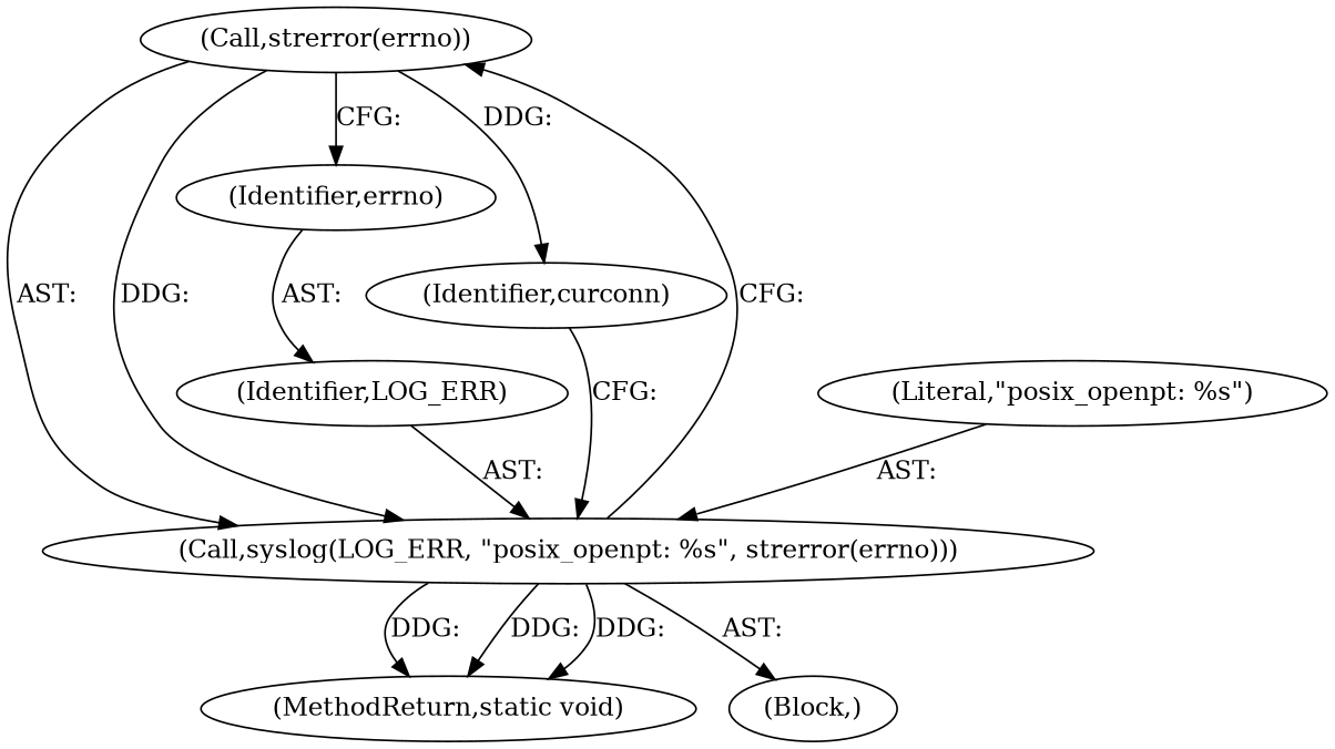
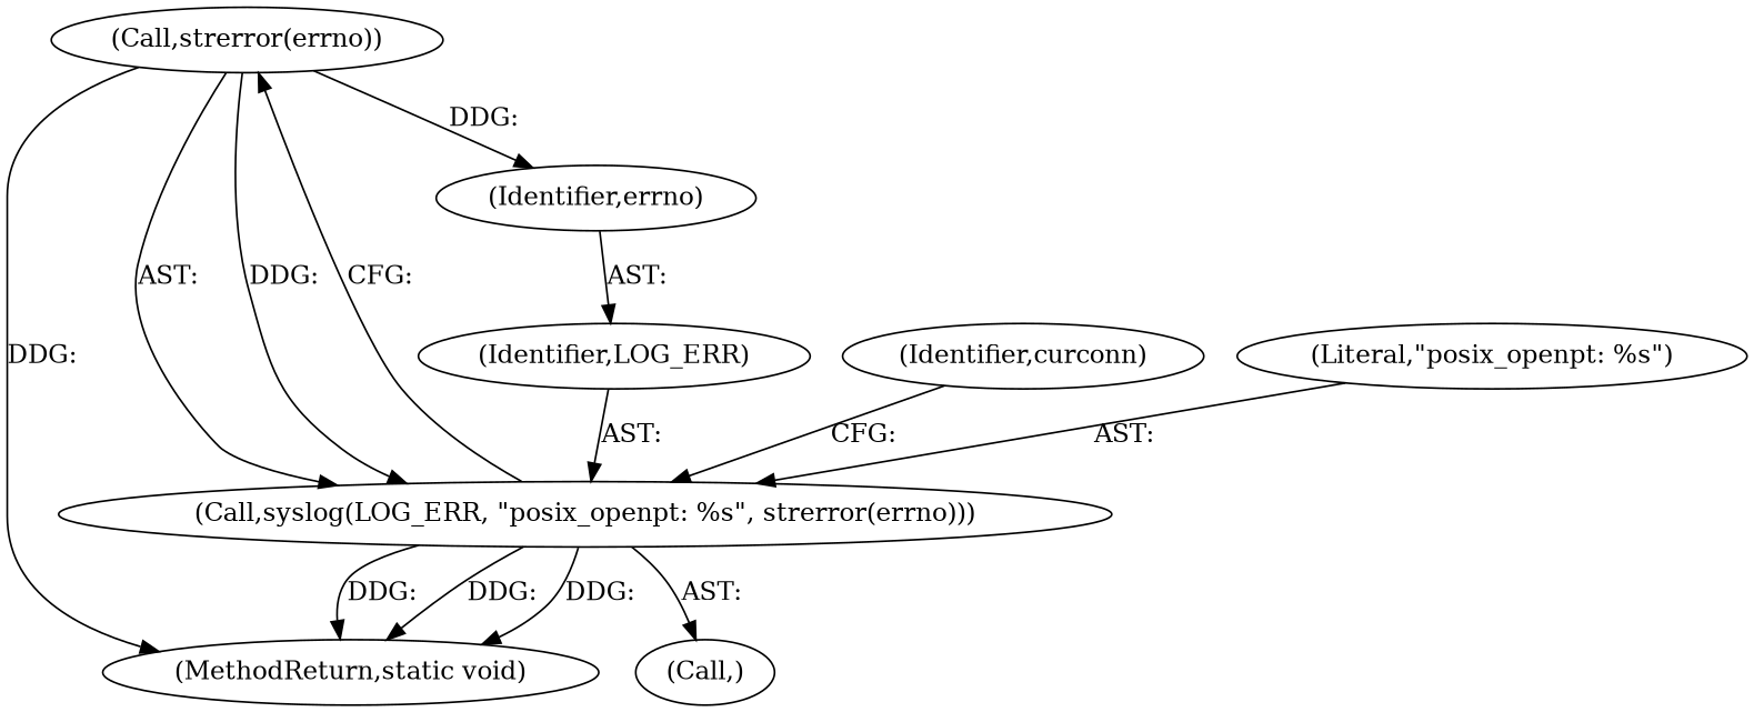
  digraph {
    n1 [label="(Call,strerror(errno))"]
    n2 [label="(Call,syslog(LOG_ERR, \"posix_openpt: %s\", strerror(errno)))"]
    n3 [label="(MethodReturn,static void)"]
    n4 [label="(Identifier,errno)"]
-   n5 [label="(Block,)"]
+   n5 [label="(Call,)"]
    n6 [label="(Identifier,LOG_ERR)"]
    n7 [label="(Identifier,curconn)"]
    n8 [label="(Literal,\"posix_openpt: %s\")"]
    n1 -> n2 [label="AST: "]
    n1 -> n2 [label="DDG: "]
-   n1 -> n7 [label="DDG: "]
-   n1 -> n4 [label="CFG: "]
+   n1 -> n3 [label="DDG: "]
+   n1 -> n4 [label="DDG: "]
    n2 -> n1 [label="CFG: "]
    n2 -> n3 [label="DDG: "]
    n2 -> n3 [label="DDG: "]
    n2 -> n3 [label="DDG: "]
    n2 -> n5 [label="AST: "]
    n4 -> n6 [label="AST: "]
    n6 -> n2 [label="AST: "]
    n7 -> n2 [label="CFG: "]
    n8 -> n2 [label="AST: "]
  }
